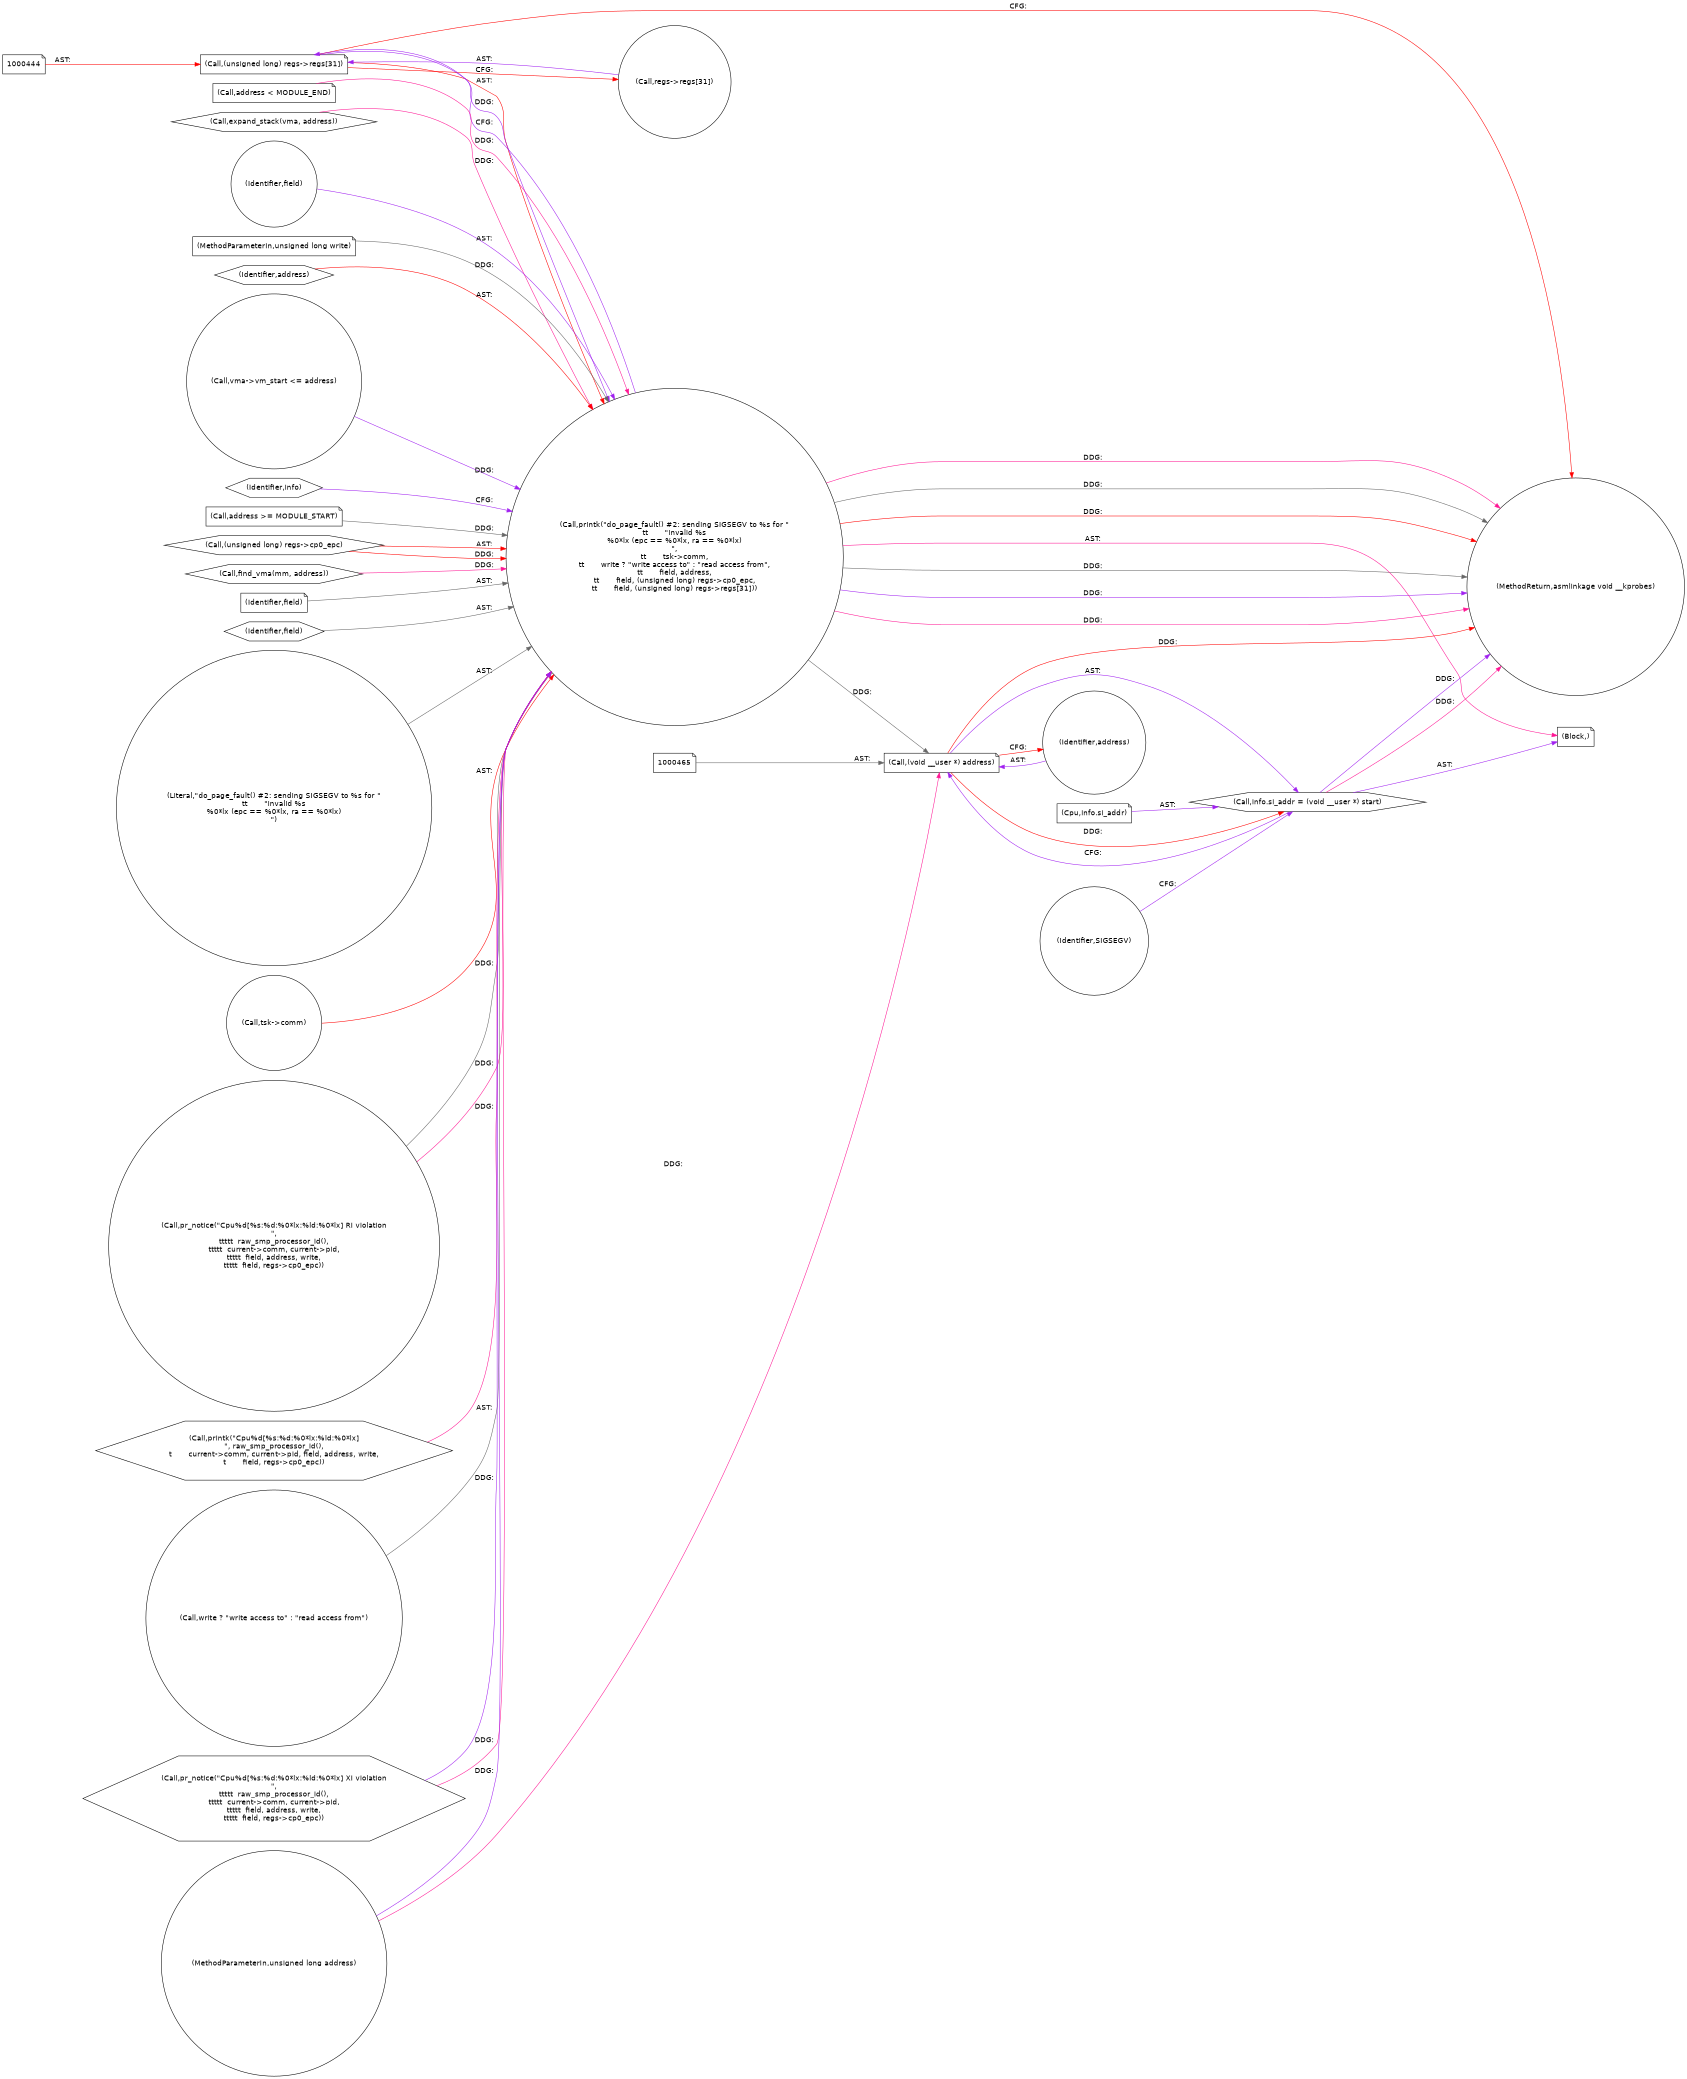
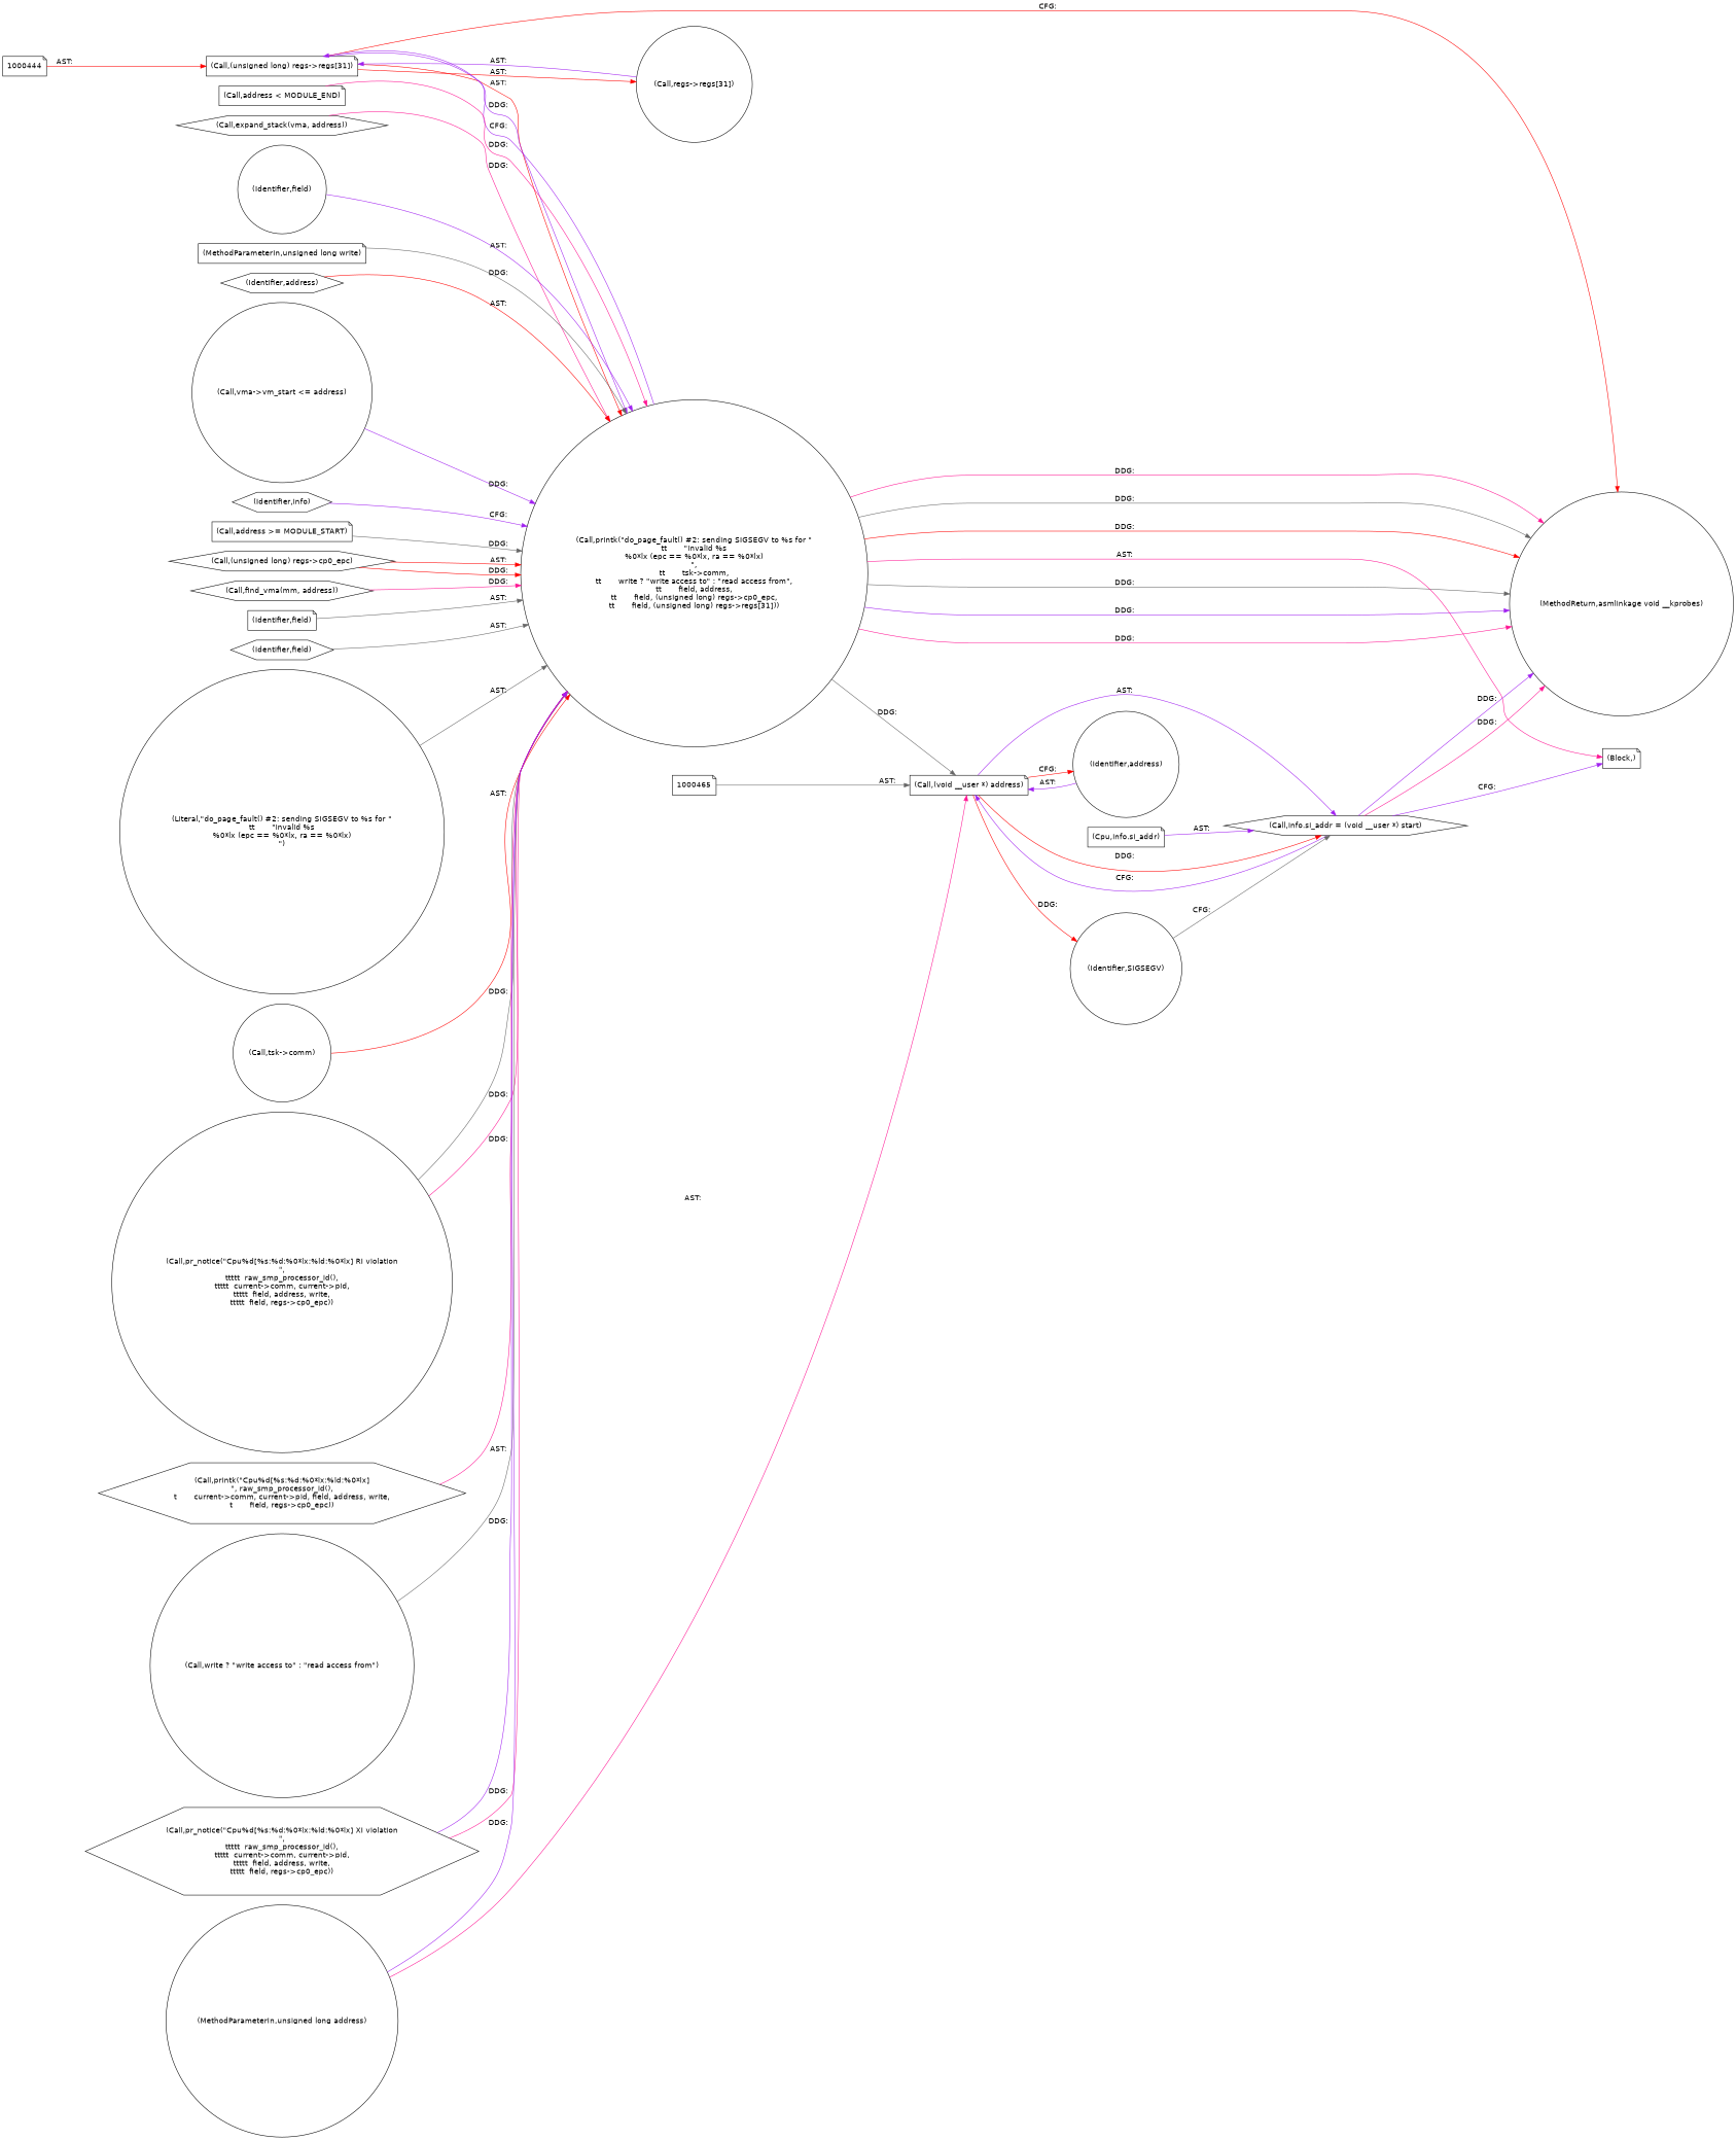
  digraph {
    fontname="DejaVu Sans"
    rankdir=LR
    node [fontname="DejaVu Sans" shape=circle]
    edge [color=purple fontname="DejaVu Sans"]
    n1 [label="(Call,(unsigned long) regs->regs[31])" shape=note]
    n2 [label="(Call,printk(\"do_page_fault() #2: sending SIGSEGV to %s for \"\n\t\t       \"invalid %s\n%0*lx (epc == %0*lx, ra == %0*lx)\n\",\n\t\t       tsk->comm,\n\t\t       write ? \"write access to\" : \"read access from\",\n\t\t       field, address,\n\t\t       field, (unsigned long) regs->cp0_epc,\n\t\t       field, (unsigned long) regs->regs[31]))"]
    n3 [label="(Call,regs->regs[31])"]
    n4 [label="(MethodReturn,asmlinkage void __kprobes)"]
    n5 [label="(Call,(void __user *) address)" shape=note]
    n6 [label="(Block,)" shape=note]
    n7 [label="(Call,info.si_addr = (void __user *) start)" shape=hexagon]
    n8 [label="(Identifier,address)"]
    n9 [label="(Call,address < MODULE_END)" shape=note]
    n10 [label="(Call,expand_stack(vma, address))" shape=hexagon]
    n11 [label="(Identifier,field)"]
    n12 [label="(MethodParameterIn,unsigned long write)" shape=note]
    n13 [label="(Identifier,address)" shape=hexagon]
    n14 [label="(Call,vma->vm_start <= address)"]
    n15 [label="(Identifier,info)" shape=hexagon]
    n16 [label="(Call,address >= MODULE_START)" shape=note]
    n17 [label="(Call,(unsigned long) regs->cp0_epc)" shape=hexagon]
    n18 [label="(Call,find_vma(mm, address))" shape=hexagon]
    n19 [label="(Identifier,field)" shape=note]
    n20 [label="(Identifier,field)" shape=hexagon]
    n21 [label="(Literal,\"do_page_fault() #2: sending SIGSEGV to %s for \"\n\t\t       \"invalid %s\n%0*lx (epc == %0*lx, ra == %0*lx)\n\")"]
    n22 [label="(Cpu,info.si_addr)" shape=note]
    n23 [label="(Call,tsk->comm)"]
    n24 [label="(Identifier,SIGSEGV)"]
    n25 [label="(Call,pr_notice(\"Cpu%d[%s:%d:%0*lx:%ld:%0*lx] RI violation\n\",\n\t\t\t\t\t  raw_smp_processor_id(),\n\t\t\t\t\t  current->comm, current->pid,\n\t\t\t\t\t  field, address, write,\n\t\t\t\t\t  field, regs->cp0_epc))"]
    n26 [label="(Call,printk(\"Cpu%d[%s:%d:%0*lx:%ld:%0*lx]\n\", raw_smp_processor_id(),\n\t       current->comm, current->pid, field, address, write,\n\t       field, regs->cp0_epc))" shape=hexagon]
    n27 [label="(Call,write ? \"write access to\" : \"read access from\")"]
    n28 [label="(Call,pr_notice(\"Cpu%d[%s:%d:%0*lx:%ld:%0*lx] XI violation\n\",\n\t\t\t\t\t  raw_smp_processor_id(),\n\t\t\t\t\t  current->comm, current->pid,\n\t\t\t\t\t  field, address, write,\n\t\t\t\t\t  field, regs->cp0_epc))" shape=hexagon]
    n29 [label="(MethodParameterIn,unsigned long address)"]
    1000444 [shape=note]
    1000465 [shape=note]
    n1 -> n2 [color=red label="AST: "]
    n1 -> n2 [label="DDG: "]
-   n1 -> n3 [color=red label="CFG: "]
+   n1 -> n3 [color=red label="AST: "]
    n1 -> n4 [color=red label="CFG: "]
    n2 -> n1 [label="CFG: "]
    n2 -> n4 [color=gray40 label="DDG: "]
    n2 -> n4 [label="DDG: "]
    n2 -> n4 [color=deeppink label="DDG: "]
    n2 -> n4 [color=deeppink label="DDG: "]
    n2 -> n4 [color=gray40 label="DDG: "]
    n2 -> n4 [color=red label="DDG: "]
    n2 -> n5 [color=gray40 label="DDG: "]
    n2 -> n6 [color=deeppink label="AST: "]
    n3 -> n1 [label="AST: "]
-   n5 -> n4 [color=red label="DDG: "]
+   n5 -> n24 [color=red label="DDG: "]
    n5 -> n7 [label="AST: "]
    n5 -> n7 [color=red label="DDG: "]
    n5 -> n8 [color=red label="CFG: "]
    n7 -> n4 [color=deeppink label="DDG: "]
    n7 -> n4 [label="DDG: "]
    n7 -> n5 [label="CFG: "]
-   n7 -> n6 [label="AST: "]
+   n7 -> n6 [label="CFG: "]
    n8 -> n5 [label="AST: "]
    n9 -> n2 [color=deeppink label="DDG: "]
    n10 -> n2 [color=deeppink label="DDG: "]
    n11 -> n2 [label="AST: "]
    n12 -> n2 [color=gray40 label="DDG: "]
    n13 -> n2 [color=red label="AST: "]
    n14 -> n2 [label="DDG: "]
    n15 -> n2 [label="CFG: "]
    n16 -> n2 [color=gray40 label="DDG: "]
    n17 -> n2 [color=red label="AST: "]
    n17 -> n2 [color=red label="DDG: "]
    n18 -> n2 [color=deeppink label="DDG: "]
    n19 -> n2 [color=gray40 label="AST: "]
    n20 -> n2 [color=gray40 label="AST: "]
    n21 -> n2 [color=gray40 label="AST: "]
    n22 -> n7 [label="AST: "]
    n23 -> n2 [color=red label="AST: "]
-   n24 -> n7 [label="CFG: "]
+   n24 -> n7 [color=gray40 label="CFG: "]
    n25 -> n2 [color=gray40 label="DDG: "]
    n25 -> n2 [color=deeppink label="DDG: "]
    n26 -> n2 [color=deeppink label="DDG: "]
    n27 -> n2 [color=gray40 label="AST: "]
    n28 -> n2 [label="DDG: "]
    n28 -> n2 [color=deeppink label="DDG: "]
    n29 -> n2 [label="DDG: "]
-   n29 -> n5 [color=deeppink label="DDG: "]
+   n29 -> n5 [color=deeppink label="AST: "]
    1000444 -> n1 [color=red label="AST: "]
    1000465 -> n5 [color=gray40 label="AST: "]
  }
